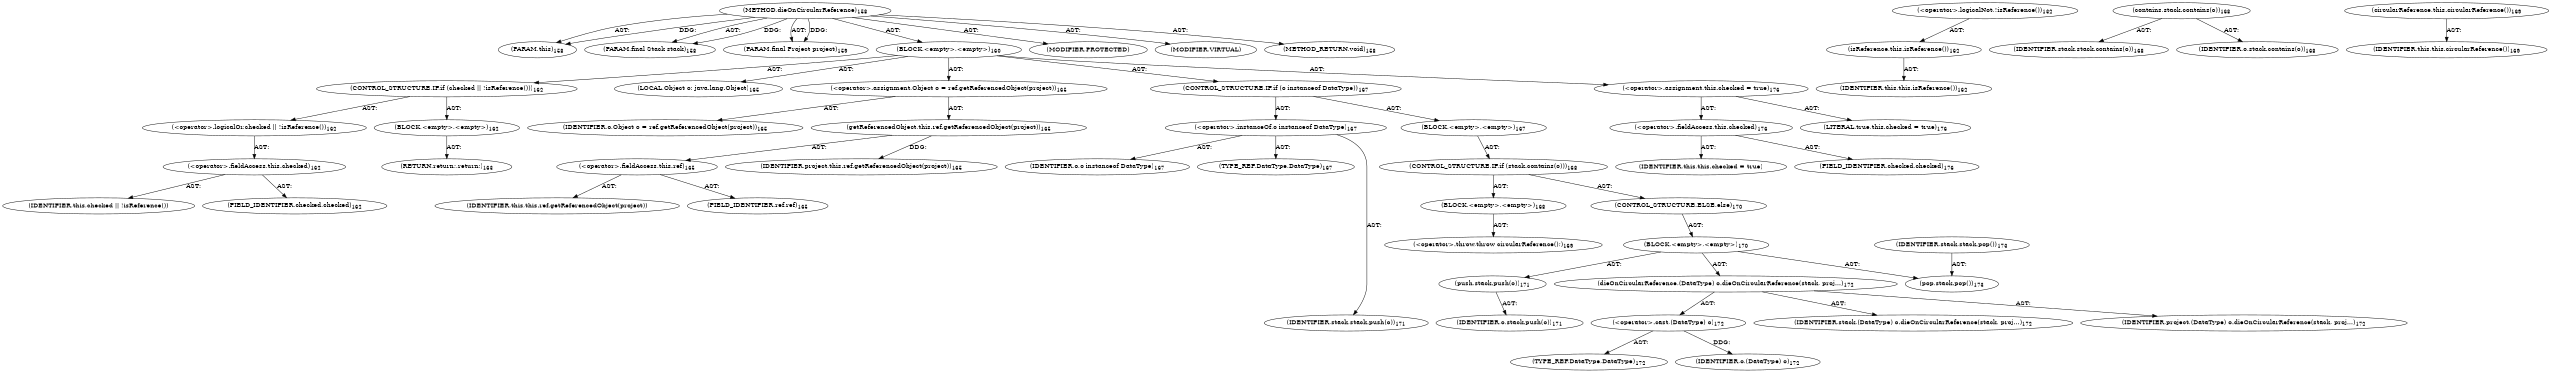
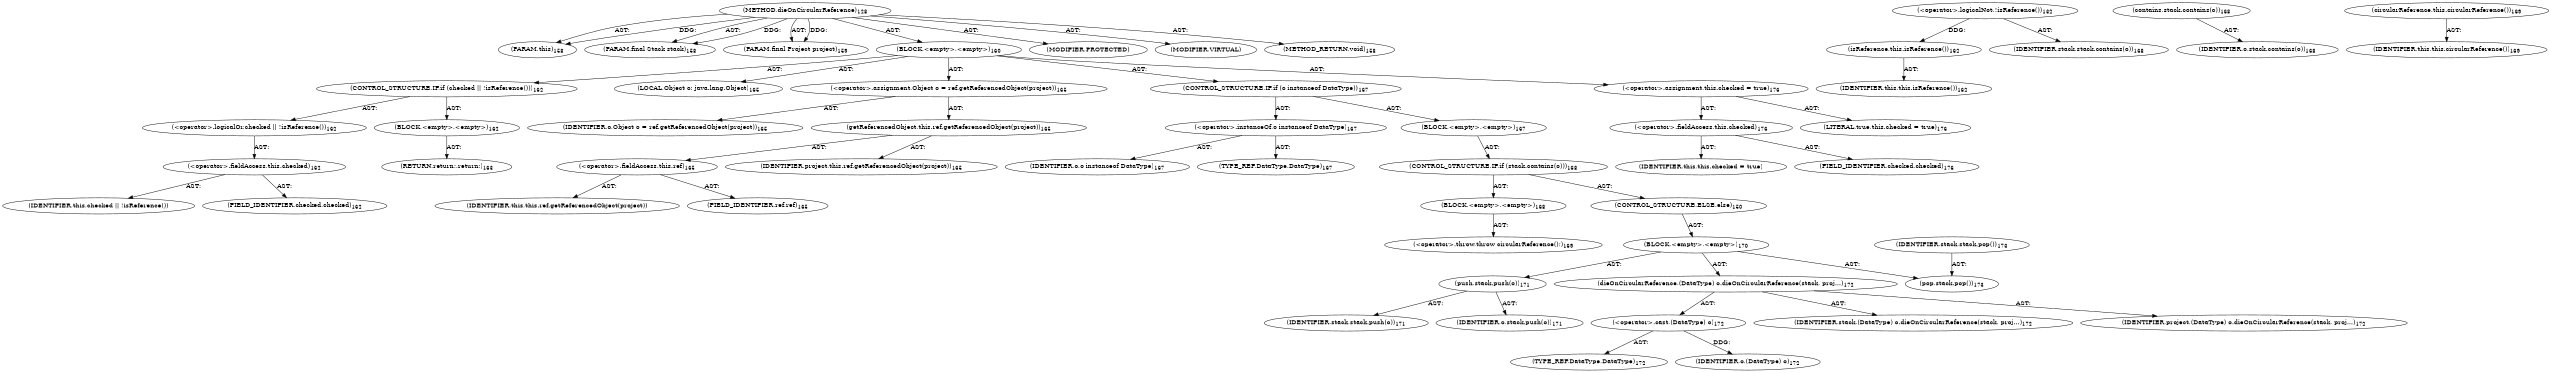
  digraph {
-   n1 [label=<(METHOD,dieOnCircularReference)<SUB>158</SUB>>]
+   n1 [label=<(METHOD,dieOnCircularReference)<SUB>128</SUB>>]
    n2 [label=<(PARAM,this)<SUB>158</SUB>>]
    n3 [label=<(PARAM,final Stack stack)<SUB>158</SUB>>]
    n4 [label=<(PARAM,final Project project)<SUB>159</SUB>>]
    n5 [label=<(BLOCK,&lt;empty&gt;,&lt;empty&gt;)<SUB>160</SUB>>]
    n6 [label=<(MODIFIER,PROTECTED)>]
    n7 [label=<(MODIFIER,VIRTUAL)>]
    n8 [label=<(METHOD_RETURN,void)<SUB>158</SUB>>]
    n9 [label=<(CONTROL_STRUCTURE,IF,if (checked || !isReference()))<SUB>162</SUB>>]
    n10 [label=<(LOCAL,Object o: java.lang.Object)<SUB>165</SUB>>]
    n11 [label=<(&lt;operator&gt;.assignment,Object o = ref.getReferencedObject(project))<SUB>165</SUB>>]
    n12 [label=<(CONTROL_STRUCTURE,IF,if (o instanceof DataType))<SUB>167</SUB>>]
    n13 [label=<(&lt;operator&gt;.assignment,this.checked = true)<SUB>176</SUB>>]
    n14 [label=<(&lt;operator&gt;.logicalOr,checked || !isReference())<SUB>162</SUB>>]
    n15 [label=<(BLOCK,&lt;empty&gt;,&lt;empty&gt;)<SUB>162</SUB>>]
    n16 [label=<(IDENTIFIER,o,Object o = ref.getReferencedObject(project))<SUB>165</SUB>>]
    n17 [label=<(getReferencedObject,this.ref.getReferencedObject(project))<SUB>165</SUB>>]
    n18 [label=<(&lt;operator&gt;.instanceOf,o instanceof DataType)<SUB>167</SUB>>]
    n19 [label=<(BLOCK,&lt;empty&gt;,&lt;empty&gt;)<SUB>167</SUB>>]
    n20 [label=<(&lt;operator&gt;.fieldAccess,this.checked)<SUB>176</SUB>>]
    n21 [label=<(LITERAL,true,this.checked = true)<SUB>176</SUB>>]
    n22 [label=<(&lt;operator&gt;.fieldAccess,this.checked)<SUB>162</SUB>>]
    n23 [label=<(RETURN,return;,return;)<SUB>163</SUB>>]
    n24 [label=<(IDENTIFIER,this,checked || !isReference())>]
    n25 [label=<(FIELD_IDENTIFIER,checked,checked)<SUB>162</SUB>>]
    n26 [label=<(&lt;operator&gt;.logicalNot,!isReference())<SUB>132</SUB>>]
    n27 [label=<(isReference,this.isReference())<SUB>162</SUB>>]
    n28 [label=<(IDENTIFIER,this,this.isReference())<SUB>162</SUB>>]
    n29 [label=<(&lt;operator&gt;.fieldAccess,this.ref)<SUB>165</SUB>>]
    n30 [label=<(IDENTIFIER,project,this.ref.getReferencedObject(project))<SUB>165</SUB>>]
    n31 [label=<(IDENTIFIER,this,this.ref.getReferencedObject(project))>]
    n32 [label=<(FIELD_IDENTIFIER,ref,ref)<SUB>165</SUB>>]
    n33 [label=<(IDENTIFIER,o,o instanceof DataType)<SUB>167</SUB>>]
    n34 [label=<(TYPE_REF,DataType,DataType)<SUB>167</SUB>>]
    n35 [label=<(CONTROL_STRUCTURE,IF,if (stack.contains(o)))<SUB>168</SUB>>]
    n36 [label=<(BLOCK,&lt;empty&gt;,&lt;empty&gt;)<SUB>168</SUB>>]
-   n37 [label=<(CONTROL_STRUCTURE,ELSE,else)<SUB>170</SUB>>]
+   n37 [label=<(CONTROL_STRUCTURE,ELSE,else)<SUB>150</SUB>>]
    n38 [label=<(contains,stack.contains(o))<SUB>168</SUB>>]
    n39 [label=<(IDENTIFIER,stack,stack.contains(o))<SUB>168</SUB>>]
    n40 [label=<(IDENTIFIER,o,stack.contains(o))<SUB>168</SUB>>]
    n41 [label=<(&lt;operator&gt;.throw,throw circularReference();)<SUB>169</SUB>>]
    n42 [label=<(BLOCK,&lt;empty&gt;,&lt;empty&gt;)<SUB>170</SUB>>]
    n43 [label=<(circularReference,this.circularReference())<SUB>169</SUB>>]
    n44 [label=<(IDENTIFIER,this,this.circularReference())<SUB>169</SUB>>]
    n45 [label=<(push,stack.push(o))<SUB>171</SUB>>]
    n46 [label=<(dieOnCircularReference,(DataType) o.dieOnCircularReference(stack, proj...)<SUB>172</SUB>>]
    n47 [label=<(pop,stack.pop())<SUB>173</SUB>>]
    n48 [label=<(IDENTIFIER,stack,stack.push(o))<SUB>171</SUB>>]
    n49 [label=<(IDENTIFIER,o,stack.push(o))<SUB>171</SUB>>]
    n50 [label=<(&lt;operator&gt;.cast,(DataType) o)<SUB>172</SUB>>]
    n51 [label=<(IDENTIFIER,stack,(DataType) o.dieOnCircularReference(stack, proj...)<SUB>172</SUB>>]
    n52 [label=<(IDENTIFIER,project,(DataType) o.dieOnCircularReference(stack, proj...)<SUB>172</SUB>>]
    n53 [label=<(TYPE_REF,DataType,DataType)<SUB>172</SUB>>]
    n54 [label=<(IDENTIFIER,o,(DataType) o)<SUB>172</SUB>>]
    n55 [label=<(IDENTIFIER,stack,stack.pop())<SUB>173</SUB>>]
    n56 [label=<(IDENTIFIER,this,this.checked = true)>]
    n57 [label=<(FIELD_IDENTIFIER,checked,checked)<SUB>176</SUB>>]
    n1 -> n2 [label="AST: "]
    n1 -> n2 [label="DDG: "]
    n1 -> n3 [label="AST: "]
    n1 -> n3 [label="DDG: "]
    n1 -> n4 [label="AST: "]
    n1 -> n4 [label="DDG: "]
    n1 -> n5 [label="AST: "]
    n1 -> n6 [label="AST: "]
    n1 -> n7 [label="AST: "]
    n1 -> n8 [label="AST: "]
    n5 -> n9 [label="AST: "]
    n5 -> n10 [label="AST: "]
    n5 -> n11 [label="AST: "]
    n5 -> n12 [label="AST: "]
    n5 -> n13 [label="AST: "]
    n9 -> n14 [label="AST: "]
    n9 -> n15 [label="AST: "]
    n11 -> n16 [label="AST: "]
    n11 -> n17 [label="AST: "]
    n12 -> n18 [label="AST: "]
    n12 -> n19 [label="AST: "]
    n13 -> n20 [label="AST: "]
    n13 -> n21 [label="AST: "]
    n14 -> n22 [label="AST: "]
    n15 -> n23 [label="AST: "]
    n17 -> n29 [label="AST: "]
-   n17 -> n30 [label="DDG: "]
+   n17 -> n30 [label="AST: "]
    n18 -> n33 [label="AST: "]
    n18 -> n34 [label="AST: "]
    n19 -> n35 [label="AST: "]
    n20 -> n56 [label="AST: "]
    n20 -> n57 [label="AST: "]
    n22 -> n24 [label="AST: "]
    n22 -> n25 [label="AST: "]
-   n26 -> n27 [label="AST: "]
+   n26 -> n27 [label="DDG: "]
    n27 -> n28 [label="AST: "]
    n29 -> n31 [label="AST: "]
    n29 -> n32 [label="AST: "]
    n35 -> n36 [label="AST: "]
    n35 -> n37 [label="AST: "]
    n36 -> n41 [label="AST: "]
    n37 -> n42 [label="AST: "]
-   n38 -> n39 [label="AST: "]
+   n26 -> n39 [label="AST: "]
    n38 -> n40 [label="AST: "]
    n42 -> n45 [label="AST: "]
    n42 -> n46 [label="AST: "]
    n42 -> n47 [label="AST: "]
    n43 -> n44 [label="AST: "]
-   n18 -> n48 [label="AST: "]
+   n45 -> n48 [label="AST: "]
    n45 -> n49 [label="AST: "]
    n46 -> n50 [label="AST: "]
    n46 -> n51 [label="AST: "]
    n46 -> n52 [label="AST: "]
    n50 -> n53 [label="AST: "]
    n50 -> n54 [label="DDG: "]
    n55 -> n47 [label="AST: "]
  }
